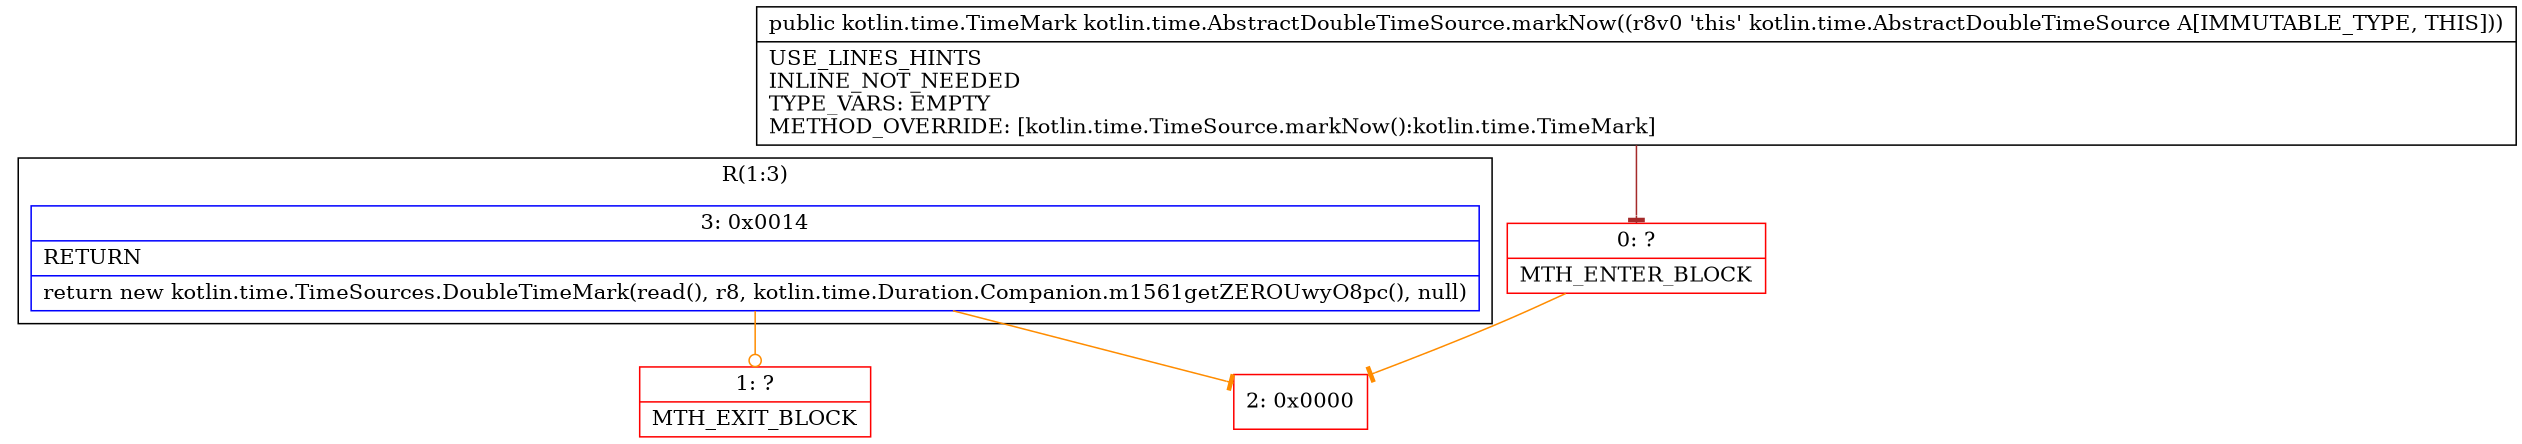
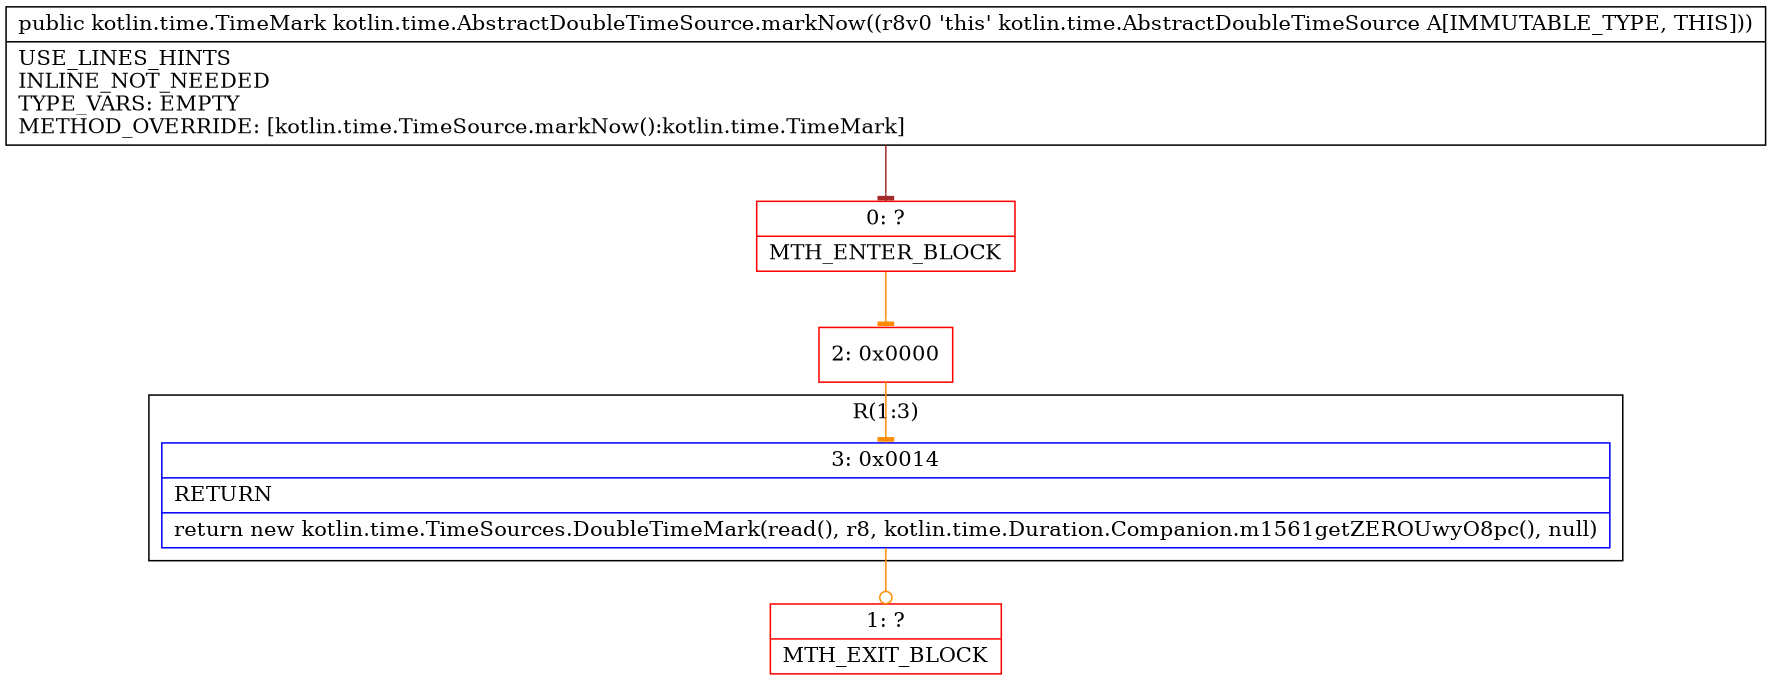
  digraph {
    fontname="DejaVu Serif"
    node [color=red fontname="DejaVu Serif" shape=record]
    edge [arrowhead=tee color=darkorange fontname="DejaVu Serif"]
    n1 [color=blue label="{3\:\ 0x0014|RETURN\l|return new kotlin.time.TimeSources.DoubleTimeMark(read(), r8, kotlin.time.Duration.Companion.m1561getZEROUwyO8pc(), null)\l}"]
    n2 [label="{1\:\ ?|MTH_EXIT_BLOCK\l}"]
    n3 [label="{0\:\ ?|MTH_ENTER_BLOCK\l}"]
    n4 [label="{2\:\ 0x0000}"]
    n5 [label="{public kotlin.time.TimeMark kotlin.time.AbstractDoubleTimeSource.markNow((r8v0 'this' kotlin.time.AbstractDoubleTimeSource A[IMMUTABLE_TYPE, THIS]))  | USE_LINES_HINTS\lINLINE_NOT_NEEDED\lTYPE_VARS: EMPTY\lMETHOD_OVERRIDE: [kotlin.time.TimeSource.markNow():kotlin.time.TimeMark]\l}" color=""]
    subgraph cluster_1 {
      label="R(1:3)"
      n1
    }
    n1 -> n2 [arrowhead=odot]
    n3 -> n4
-   n1 -> n4
+   n4 -> n1
    n5 -> n3 [color=brown]
  }
